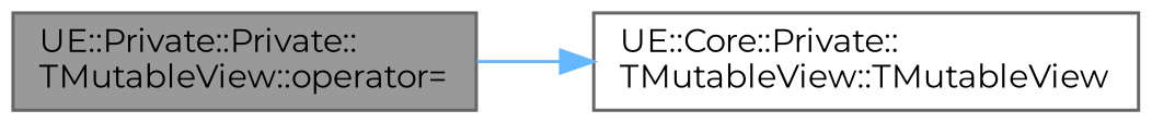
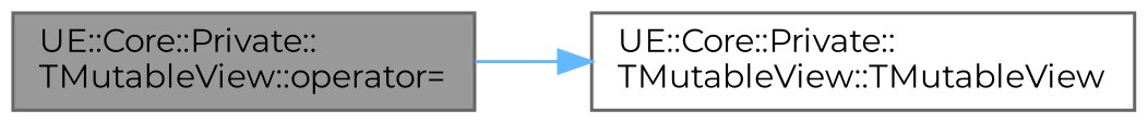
  digraph {
    rankdir=LR
    fontname=Montserrat
    node [fontname=Montserrat fontsize=10 shape=box style=filled]
-   n1 [color=gray40 fillcolor=grey60 fontcolor=black height=0.2 label="UE::Private::Private::\lTMutableView::operator=" width=0.4]
+   n1 [color=gray40 fillcolor=grey60 fontcolor=black height=0.2 label="UE::Core::Private::\lTMutableView::operator=" width=0.4]
    n2 [color=grey40 fillcolor=white height=0.2 label="UE::Core::Private::\lTMutableView::TMutableView" width=0.4]
    n1 -> n2 [color=steelblue1 fontname=Montserrat fontsize=10 labelfontname=Helvetica labelfontsize=10 style=solid]
  }
